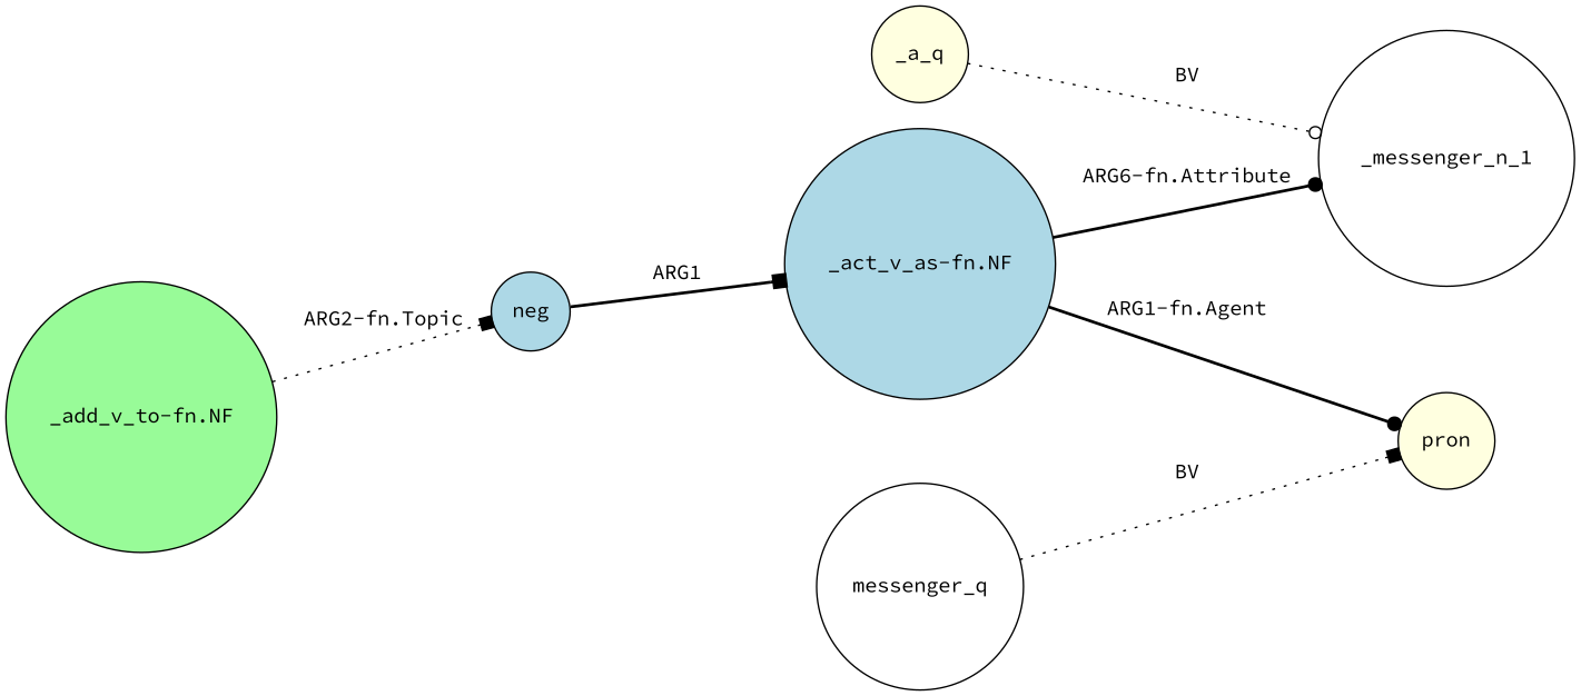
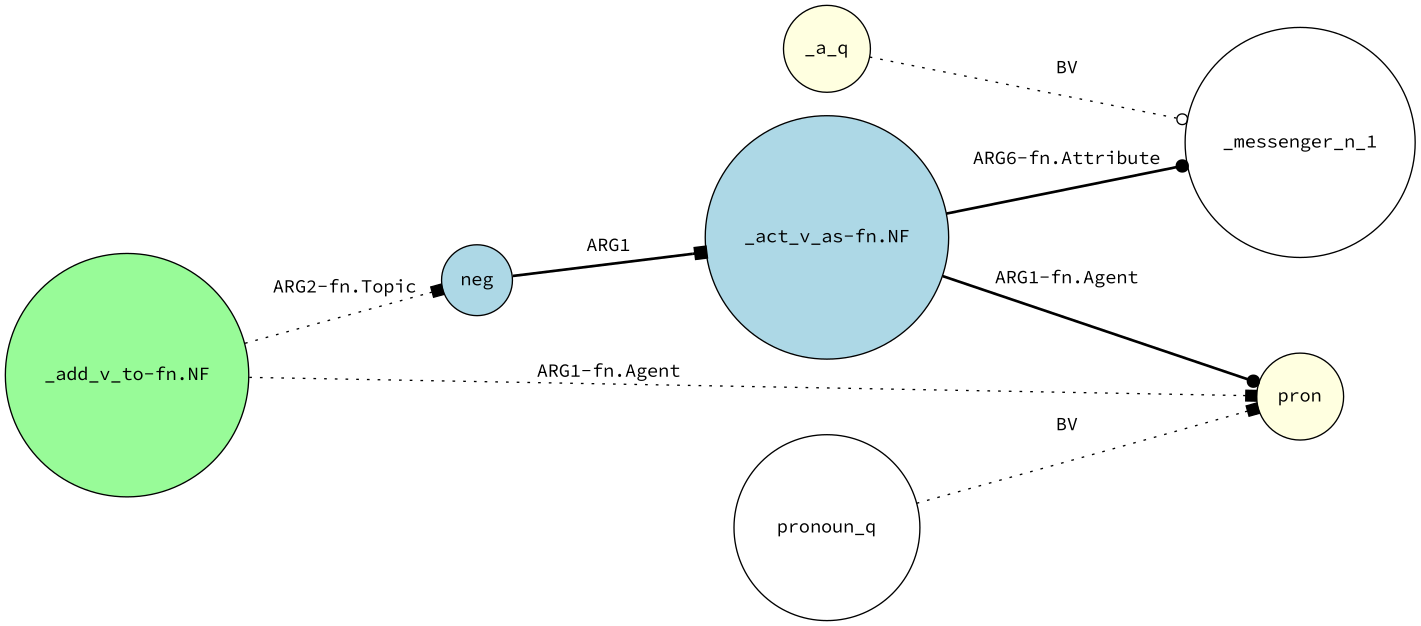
  digraph {
    fontname="Source Code Pro"
    rankdir=LR
    node [fillcolor=white fontname="Source Code Pro" shape=circle style=filled]
    edge [arrowhead=box fontname="Source Code Pro" style=dotted]
    _messenger_n_1
    "_act_v_as-fn.NF" [fillcolor=lightblue]
    pron [fillcolor=lightyellow]
    neg [fillcolor=lightblue]
    _a_q [fillcolor=lightyellow]
    "_add_v_to-fn.NF" [fillcolor=palegreen]
-   pronoun_q [label=messenger_q]
+   pronoun_q
    "_act_v_as-fn.NF" -> _messenger_n_1 [arrowhead=dot label="ARG6-fn.Attribute" style=bold]
    "_act_v_as-fn.NF" -> pron [arrowhead=dot label="ARG1-fn.Agent" style=bold]
    neg -> "_act_v_as-fn.NF" [label=ARG1 style=bold]
    _a_q -> _messenger_n_1 [arrowhead=odot label=BV]
+   "_add_v_to-fn.NF" -> pron [label="ARG1-fn.Agent"]
    "_add_v_to-fn.NF" -> neg [label="ARG2-fn.Topic"]
    pronoun_q -> pron [label=BV]
  }
